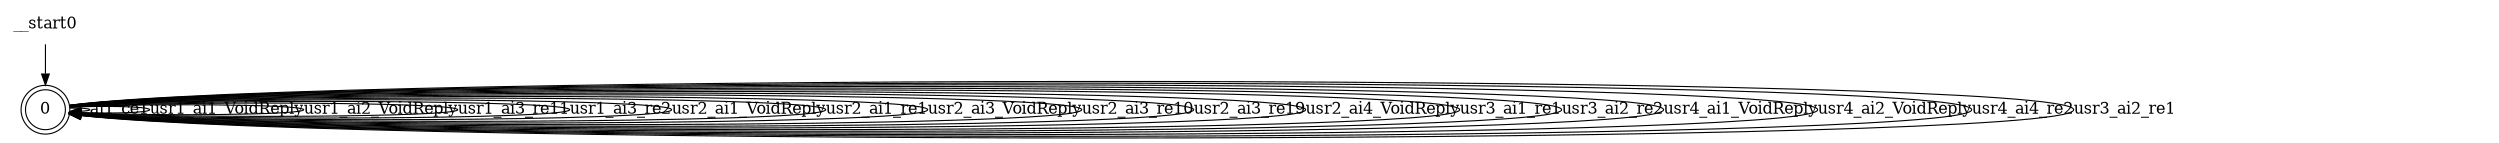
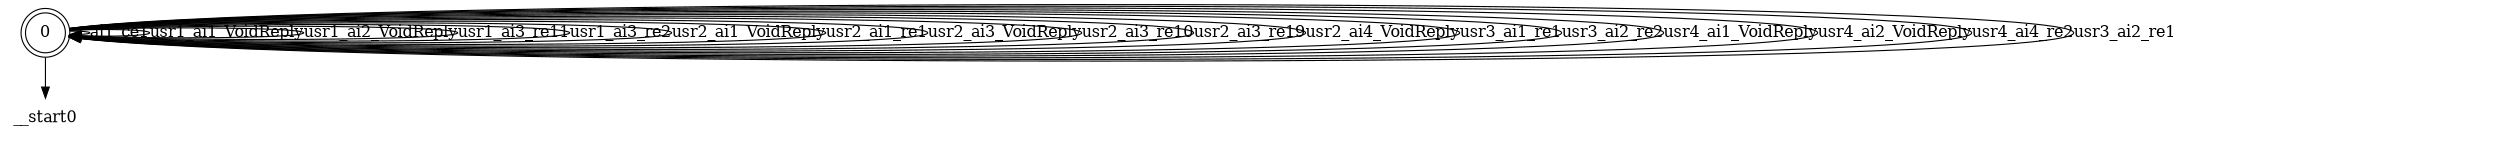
  digraph {
    n1 [label=0 shape=doublecircle]
    __start0 [shape=none]
    n1 -> n1 [label=ai1_ce1]
    n1 -> n1 [label=usr1_ai1_VoidReply]
    n1 -> n1 [label=usr1_ai2_VoidReply]
    n1 -> n1 [label=usr1_ai3_re11]
    n1 -> n1 [label=usr1_ai3_re2]
    n1 -> n1 [label=usr2_ai1_VoidReply]
    n1 -> n1 [label=usr2_ai1_re1]
    n1 -> n1 [label=usr2_ai3_VoidReply]
    n1 -> n1 [label=usr2_ai3_re10]
    n1 -> n1 [label=usr2_ai3_re19]
    n1 -> n1 [label=usr2_ai4_VoidReply]
    n1 -> n1 [label=usr3_ai1_re1]
    n1 -> n1 [label=usr3_ai2_re2]
    n1 -> n1 [label=usr4_ai1_VoidReply]
    n1 -> n1 [label=usr4_ai2_VoidReply]
    n1 -> n1 [label=usr4_ai4_re2]
    n1 -> n1 [label=usr3_ai2_re1]
-   __start0 -> n1
+   n1 -> __start0
  }
